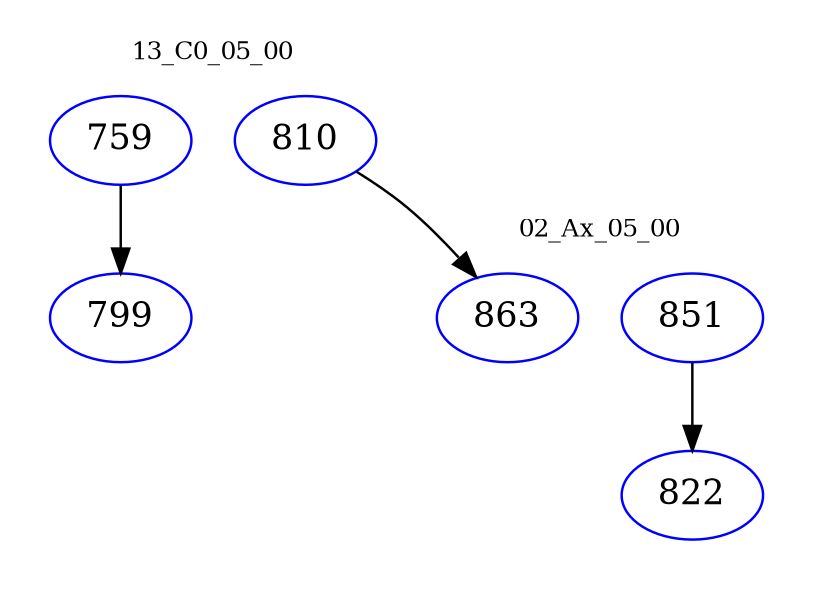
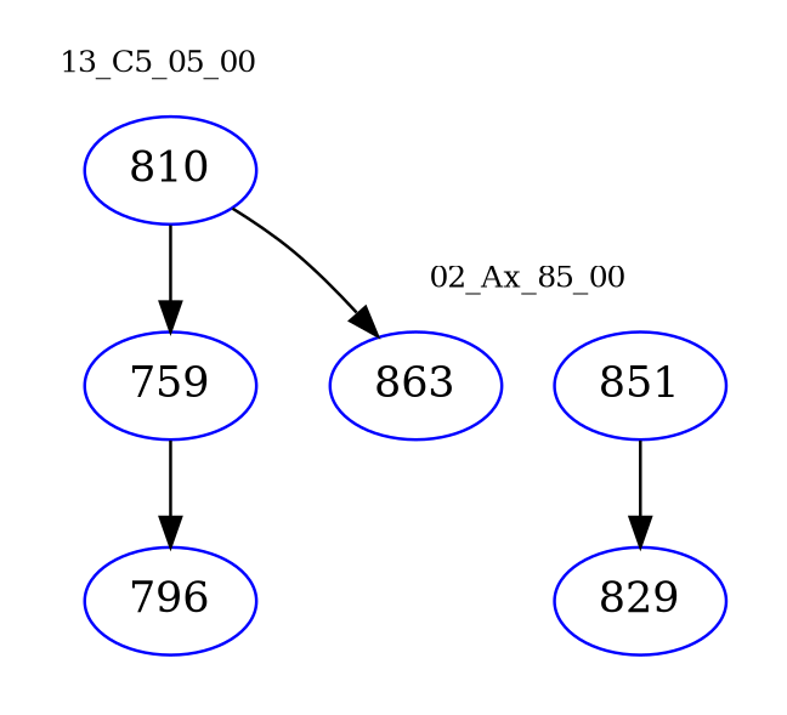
  digraph {
    node [color=blue]
    edge [color=black]
    n1 [label=851]
-   n2 [label=822]
+   n2 [label=829]
    n3 [label=863]
    n4 [label=810]
    n5 [label=759]
-   n6 [label=799]
+   n6 [label=796]
    subgraph cluster_1 {
      color=white
      fontsize=10
-     label="02_Ax_05_00"
+     label="02_Ax_85_00"
      n1
      n2
      n3
    }
    subgraph cluster_2 {
      color=white
      fontsize=10
-     label="13_C0_05_00"
+     label="13_C5_05_00"
      n4
      n5
      n6
    }
    n1 -> n2
    n4 -> n3
+   n4 -> n5
    n5 -> n6
  }
